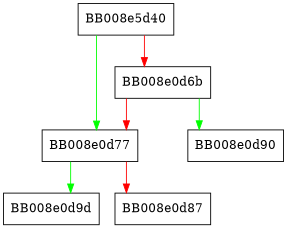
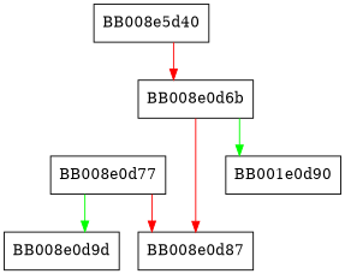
  digraph {
    fontname="DejaVu Serif"
    splines=ortho
    node [fontname="DejaVu Serif" shape=box]
    edge [color=green fontname="DejaVu Serif"]
    n1 [label=BB008e5d40]
    BB008e0d77
    BB008e0d6b
    BB008e0d9d
    BB008e0d87
-   BB008e0d90
-   n1 -> BB008e0d77
+   BB008e0d90 [label=BB001e0d90]
    n1 -> BB008e0d6b [color=red]
    BB008e0d77 -> BB008e0d9d
    BB008e0d77 -> BB008e0d87 [color=red]
-   BB008e0d6b -> BB008e0d77 [color=red]
+   BB008e0d6b -> BB008e0d87 [color=red]
    BB008e0d6b -> BB008e0d90
  }
